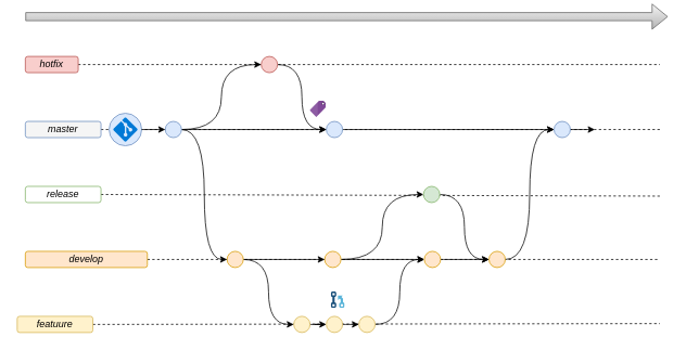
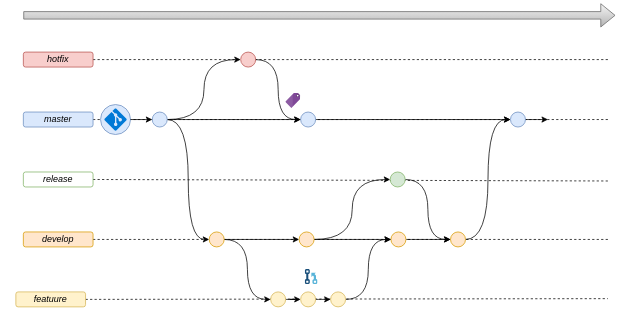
  <mxCell id="0" />
  <mxCell id="1" parent="0" />
  <mxCell id="2" style="rounded=0;orthogonalLoop=1;jettySize=auto;html=1;endArrow=none;endFill=0;dashed=1;exitX=1;exitY=0.5;exitDx=0;exitDy=0;" edge="1" parent="1" source="28"><mxGeometry relative="1" as="geometry"><mxPoint x="810" y="398" as="targetPoint" /><mxPoint x="133" y="398" as="sourcePoint" /></mxGeometry></mxCell>
  <mxCell id="3" style="rounded=0;orthogonalLoop=1;jettySize=auto;html=1;endArrow=none;endFill=0;dashed=1;exitX=1;exitY=0.5;exitDx=0;exitDy=0;" edge="1" parent="1" source="9"><mxGeometry relative="1" as="geometry"><mxPoint x="810" y="319" as="targetPoint" /><mxPoint x="143" y="99" as="sourcePoint" /></mxGeometry></mxCell>
  <mxCell id="4" style="rounded=0;orthogonalLoop=1;jettySize=auto;html=1;endArrow=none;endFill=0;dashed=1;exitX=1;exitY=0.5;exitDx=0;exitDy=0;" edge="1" parent="1" source="38"><mxGeometry relative="1" as="geometry"><mxPoint x="810" y="241" as="targetPoint" /><mxPoint x="123" y="240.5" as="sourcePoint" /></mxGeometry></mxCell>
  <mxCell id="5" style="rounded=0;orthogonalLoop=1;jettySize=auto;html=1;endArrow=none;endFill=0;dashed=1;" edge="1" parent="1" source="10"><mxGeometry relative="1" as="geometry"><mxPoint x="810" y="79" as="targetPoint" /></mxGeometry></mxCell>
  <mxCell id="6" style="rounded=0;orthogonalLoop=1;jettySize=auto;html=1;endArrow=none;endFill=0;dashed=1;" edge="1" parent="1"><mxGeometry relative="1" as="geometry"><mxPoint x="810" y="159" as="targetPoint" /><mxPoint x="123" y="159" as="sourcePoint" /></mxGeometry></mxCell>
  <mxCell id="7" value="" style="shape=flexArrow;endArrow=classic;html=1;gradientColor=#b3b3b3;fillColor=#f5f5f5;strokeColor=#666666;" parent="1" edge="1"><mxGeometry y="30" width="50" height="50" relative="1" as="geometry"><mxPoint x="30" y="20" as="sourcePoint" /><mxPoint x="820" y="20" as="targetPoint" /><mxPoint as="offset" /></mxGeometry></mxCell>
- <mxCell id="8" value="master" style="rounded=1;whiteSpace=wrap;html=1;strokeColor=#6c8ebf;fillColor=#f5f5f5;fontStyle=2;" parent="1" vertex="1"><mxGeometry x="30" y="149" width="93" height="20" as="geometry" /></mxCell>
- <mxCell id="9" value="develop" style="rounded=1;whiteSpace=wrap;html=1;strokeColor=#d79b00;fillColor=#ffe6cc;fontStyle=2" parent="1" vertex="1"><mxGeometry x="30" y="309" width="150" height="20" as="geometry" /></mxCell>
- <mxCell id="10" value="hotfix" style="rounded=1;whiteSpace=wrap;html=1;strokeColor=#b85450;fillColor=#f8cecc;fontStyle=2" parent="1" vertex="1"><mxGeometry x="30" y="69" width="65" height="20" as="geometry" /></mxCell>
+ <mxCell id="8" value="master" style="rounded=1;whiteSpace=wrap;html=1;strokeColor=#6c8ebf;fillColor=#dae8fc;fontStyle=2" parent="1" vertex="1"><mxGeometry x="30" y="149" width="93" height="20" as="geometry" /></mxCell>
+ <mxCell id="9" value="develop" style="rounded=1;whiteSpace=wrap;html=1;strokeColor=#d79b00;fillColor=#ffe6cc;fontStyle=2" parent="1" vertex="1"><mxGeometry x="30" y="309" width="93" height="20" as="geometry" /></mxCell>
+ <mxCell id="10" value="hotfix" style="rounded=1;whiteSpace=wrap;html=1;strokeColor=#b85450;fillColor=#f8cecc;fontStyle=2" parent="1" vertex="1"><mxGeometry x="30" y="69" width="93" height="20" as="geometry" /></mxCell>
  <mxCell id="11" style="edgeStyle=orthogonalEdgeStyle;curved=1;rounded=0;orthogonalLoop=1;jettySize=auto;html=1;entryX=0;entryY=0.5;entryDx=0;entryDy=0;" parent="1" source="12" target="30" edge="1"><mxGeometry relative="1" as="geometry" /></mxCell>
  <mxCell id="12" value="" style="ellipse;whiteSpace=wrap;html=1;aspect=fixed;strokeColor=#d6b656;fillColor=#fff2cc;" parent="1" vertex="1"><mxGeometry x="360" y="389" width="20" height="20" as="geometry" /></mxCell>
  <mxCell id="13" style="edgeStyle=orthogonalEdgeStyle;curved=1;rounded=0;orthogonalLoop=1;jettySize=auto;html=1;entryX=0;entryY=0.5;entryDx=0;entryDy=0;" parent="1" source="14" target="27" edge="1"><mxGeometry relative="1" as="geometry" /></mxCell>
  <mxCell id="14" value="" style="ellipse;whiteSpace=wrap;html=1;aspect=fixed;strokeColor=#b85450;fillColor=#f8cecc;" parent="1" vertex="1"><mxGeometry x="320" y="69" width="20" height="20" as="geometry" /></mxCell>
  <mxCell id="15" value="" style="group" parent="1" vertex="1" connectable="0"><mxGeometry x="133" y="139" width="40" height="40" as="geometry" /></mxCell>
  <mxCell id="16" value="" style="ellipse;whiteSpace=wrap;html=1;aspect=fixed;strokeColor=#6c8ebf;fillColor=#dae8fc;" parent="15" vertex="1"><mxGeometry width="40" height="40" as="geometry" /></mxCell>
  <mxCell id="17" value="" style="shadow=0;dashed=0;html=1;strokeColor=none;fillColor=#0079D6;labelPosition=center;verticalLabelPosition=bottom;verticalAlign=top;align=center;shape=mxgraph.azure.git_repository;" parent="15" vertex="1"><mxGeometry x="5" y="5" width="30" height="30" as="geometry" /></mxCell>
  <mxCell id="18" style="edgeStyle=orthogonalEdgeStyle;rounded=0;orthogonalLoop=1;jettySize=auto;html=1;entryX=0;entryY=0.5;entryDx=0;entryDy=0;curved=1;" parent="1" source="21" target="25" edge="1"><mxGeometry relative="1" as="geometry" /></mxCell>
  <mxCell id="19" style="edgeStyle=orthogonalEdgeStyle;curved=1;rounded=0;orthogonalLoop=1;jettySize=auto;html=1;entryX=0;entryY=0.5;entryDx=0;entryDy=0;" parent="1" source="21" target="27" edge="1"><mxGeometry relative="1" as="geometry" /></mxCell>
  <mxCell id="20" style="edgeStyle=orthogonalEdgeStyle;curved=1;rounded=0;orthogonalLoop=1;jettySize=auto;html=1;entryX=0;entryY=0.5;entryDx=0;entryDy=0;" parent="1" source="21" target="14" edge="1"><mxGeometry relative="1" as="geometry" /></mxCell>
  <mxCell id="21" value="" style="ellipse;whiteSpace=wrap;html=1;aspect=fixed;strokeColor=#6c8ebf;fillColor=#dae8fc;" parent="1" vertex="1"><mxGeometry x="202" y="149" width="20" height="20" as="geometry" /></mxCell>
  <mxCell id="22" style="edgeStyle=none;rounded=0;orthogonalLoop=1;jettySize=auto;html=1;entryX=0;entryY=0.5;entryDx=0;entryDy=0;exitX=1;exitY=0.5;exitDx=0;exitDy=0;" parent="1" source="16" target="21" edge="1"><mxGeometry relative="1" as="geometry" /></mxCell>
  <mxCell id="23" style="edgeStyle=orthogonalEdgeStyle;curved=1;rounded=0;orthogonalLoop=1;jettySize=auto;html=1;entryX=0;entryY=0.5;entryDx=0;entryDy=0;" parent="1" source="25" target="12" edge="1"><mxGeometry relative="1" as="geometry" /></mxCell>
  <mxCell id="24" style="edgeStyle=orthogonalEdgeStyle;curved=1;rounded=0;orthogonalLoop=1;jettySize=auto;html=1;entryX=0;entryY=0.5;entryDx=0;entryDy=0;" parent="1" source="25" target="37" edge="1"><mxGeometry relative="1" as="geometry" /></mxCell>
  <mxCell id="25" value="" style="ellipse;whiteSpace=wrap;html=1;aspect=fixed;strokeColor=#d79b00;fillColor=#ffe6cc;" parent="1" vertex="1"><mxGeometry x="278" y="309" width="20" height="20" as="geometry" /></mxCell>
  <mxCell id="26" style="edgeStyle=orthogonalEdgeStyle;rounded=0;orthogonalLoop=1;jettySize=auto;html=1;entryX=0;entryY=0.5;entryDx=0;entryDy=0;" edge="1" parent="1" source="27" target="44"><mxGeometry relative="1" as="geometry" /></mxCell>
  <mxCell id="27" value="" style="ellipse;whiteSpace=wrap;html=1;aspect=fixed;strokeColor=#6c8ebf;fillColor=#dae8fc;" parent="1" vertex="1"><mxGeometry x="400" y="149" width="20" height="20" as="geometry" /></mxCell>
  <mxCell id="28" value="featuure" style="rounded=1;whiteSpace=wrap;html=1;strokeColor=#d6b656;fillColor=#fff2cc;fontStyle=2" parent="1" vertex="1"><mxGeometry x="20" y="389" width="93" height="20" as="geometry" /></mxCell>
  <mxCell id="29" style="edgeStyle=orthogonalEdgeStyle;curved=1;rounded=0;orthogonalLoop=1;jettySize=auto;html=1;exitX=1;exitY=0.5;exitDx=0;exitDy=0;entryX=0;entryY=0.5;entryDx=0;entryDy=0;" parent="1" source="30" target="32" edge="1"><mxGeometry relative="1" as="geometry" /></mxCell>
  <mxCell id="30" value="" style="ellipse;whiteSpace=wrap;html=1;aspect=fixed;strokeColor=#d6b656;fillColor=#fff2cc;" parent="1" vertex="1"><mxGeometry x="400" y="389" width="20" height="20" as="geometry" /></mxCell>
  <mxCell id="31" style="edgeStyle=orthogonalEdgeStyle;curved=1;rounded=0;orthogonalLoop=1;jettySize=auto;html=1;exitX=1;exitY=0.5;exitDx=0;exitDy=0;entryX=0;entryY=0.5;entryDx=0;entryDy=0;" parent="1" source="32" target="34" edge="1"><mxGeometry relative="1" as="geometry" /></mxCell>
  <mxCell id="32" value="" style="ellipse;whiteSpace=wrap;html=1;aspect=fixed;strokeColor=#d6b656;fillColor=#fff2cc;" parent="1" vertex="1"><mxGeometry x="440" y="389" width="20" height="20" as="geometry" /></mxCell>
  <mxCell id="33" style="edgeStyle=orthogonalEdgeStyle;curved=1;rounded=0;orthogonalLoop=1;jettySize=auto;html=1;entryX=0;entryY=0.5;entryDx=0;entryDy=0;" parent="1" source="34" target="42" edge="1"><mxGeometry relative="1" as="geometry" /></mxCell>
  <mxCell id="34" value="" style="ellipse;whiteSpace=wrap;html=1;aspect=fixed;strokeColor=#d79b00;fillColor=#ffe6cc;" parent="1" vertex="1"><mxGeometry x="520.5" y="309" width="20" height="20" as="geometry" /></mxCell>
  <mxCell id="35" style="edgeStyle=orthogonalEdgeStyle;curved=1;rounded=0;orthogonalLoop=1;jettySize=auto;html=1;entryX=0;entryY=0.5;entryDx=0;entryDy=0;" parent="1" source="37" target="34" edge="1"><mxGeometry relative="1" as="geometry" /></mxCell>
  <mxCell id="36" style="edgeStyle=orthogonalEdgeStyle;curved=1;rounded=0;orthogonalLoop=1;jettySize=auto;html=1;entryX=0;entryY=0.5;entryDx=0;entryDy=0;" parent="1" source="37" target="40" edge="1"><mxGeometry relative="1" as="geometry" /></mxCell>
  <mxCell id="37" value="" style="ellipse;whiteSpace=wrap;html=1;aspect=fixed;strokeColor=#d79b00;fillColor=#ffe6cc;" parent="1" vertex="1"><mxGeometry x="398" y="309" width="20" height="20" as="geometry" /></mxCell>
  <mxCell id="38" value="release" style="rounded=1;whiteSpace=wrap;html=1;strokeColor=#82b366;fillColor=#ffffff;fontStyle=2;" parent="1" vertex="1"><mxGeometry x="30" y="229" width="93" height="20" as="geometry" /></mxCell>
  <mxCell id="39" style="edgeStyle=orthogonalEdgeStyle;curved=1;rounded=0;orthogonalLoop=1;jettySize=auto;html=1;entryX=0;entryY=0.5;entryDx=0;entryDy=0;" parent="1" source="40" target="42" edge="1"><mxGeometry relative="1" as="geometry" /></mxCell>
  <mxCell id="40" value="" style="ellipse;whiteSpace=wrap;html=1;aspect=fixed;strokeColor=#82b366;fillColor=#d5e8d4;" parent="1" vertex="1"><mxGeometry x="519.5" y="229" width="20" height="20" as="geometry" /></mxCell>
  <mxCell id="41" style="edgeStyle=orthogonalEdgeStyle;rounded=0;orthogonalLoop=1;jettySize=auto;html=1;curved=1;entryX=0;entryY=0.5;entryDx=0;entryDy=0;" edge="1" parent="1" source="42" target="44"><mxGeometry relative="1" as="geometry"><mxPoint x="660" y="279" as="targetPoint" /></mxGeometry></mxCell>
  <mxCell id="42" value="" style="ellipse;whiteSpace=wrap;html=1;aspect=fixed;strokeColor=#d79b00;fillColor=#ffe6cc;" parent="1" vertex="1"><mxGeometry x="600" y="309" width="20" height="20" as="geometry" /></mxCell>
  <mxCell id="43" style="edgeStyle=orthogonalEdgeStyle;curved=1;rounded=0;orthogonalLoop=1;jettySize=auto;html=1;" edge="1" parent="1" source="44"><mxGeometry relative="1" as="geometry"><mxPoint x="730" y="159" as="targetPoint" /></mxGeometry></mxCell>
  <mxCell id="44" value="" style="ellipse;whiteSpace=wrap;html=1;aspect=fixed;strokeColor=#6c8ebf;fillColor=#dae8fc;" vertex="1" parent="1"><mxGeometry x="680" y="149" width="20" height="20" as="geometry" /></mxCell>
  <mxCell id="45" value="" style="aspect=fixed;html=1;perimeter=none;align=center;shadow=0;dashed=0;image;fontSize=12;image=img/lib/mscae/PullRequest.svg;" vertex="1" parent="1"><mxGeometry x="406" y="359" width="17" height="20" as="geometry" /></mxCell>
  <mxCell id="46" value="" style="aspect=fixed;html=1;perimeter=none;align=center;shadow=0;dashed=0;image;fontSize=12;image=img/lib/mscae/Tag.svg;" vertex="1" parent="1"><mxGeometry x="380" y="124" width="20" height="20" as="geometry" /></mxCell>
